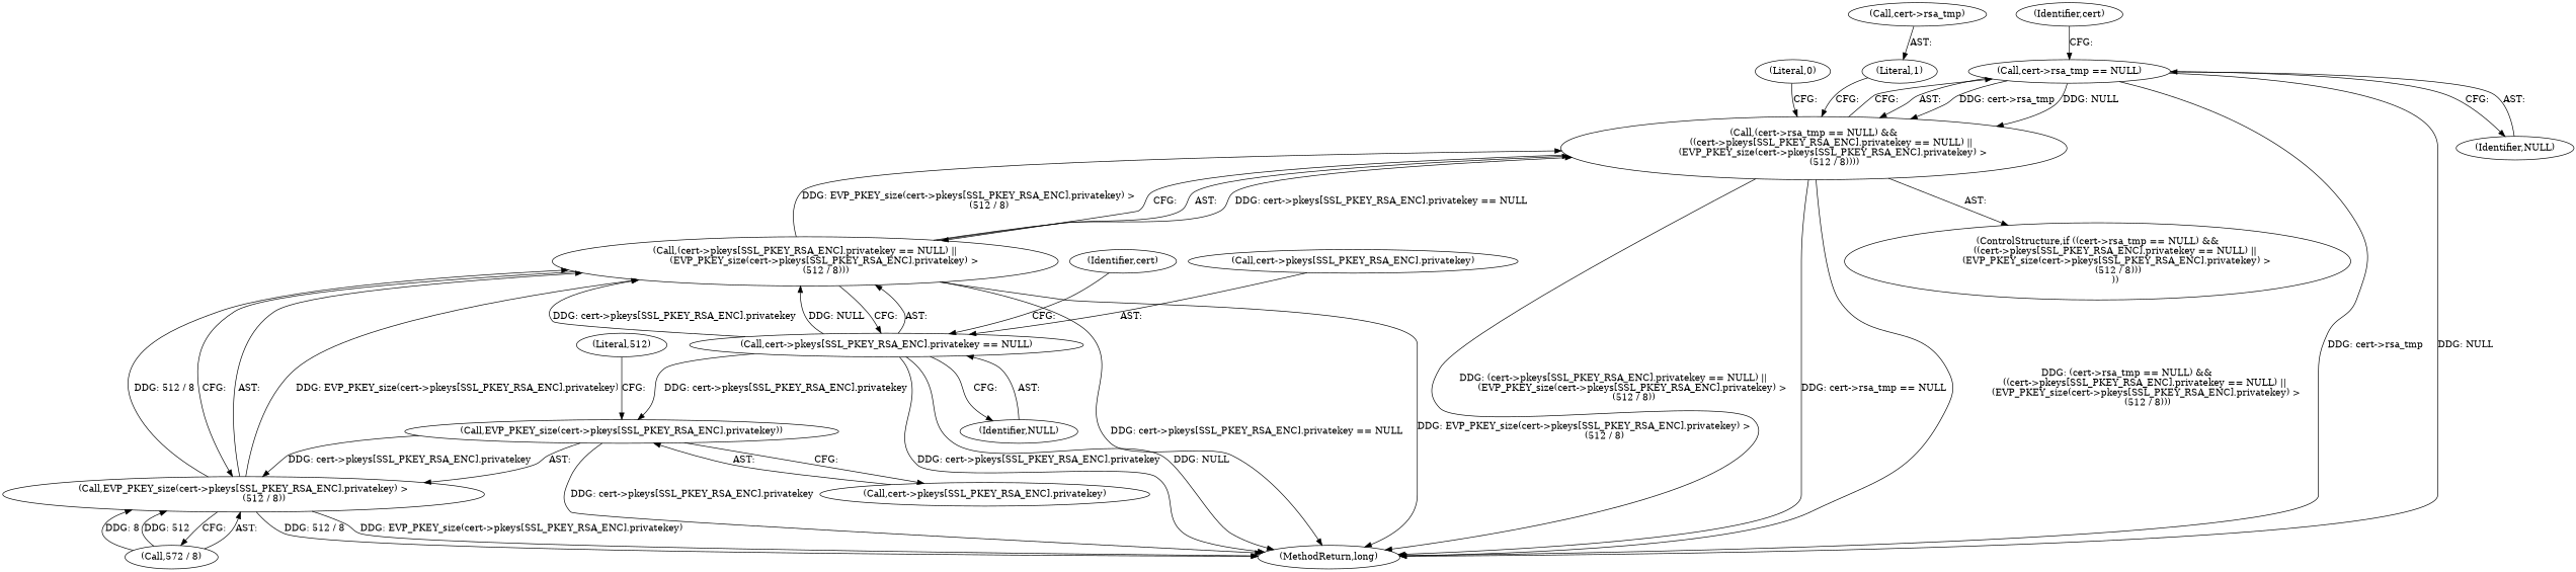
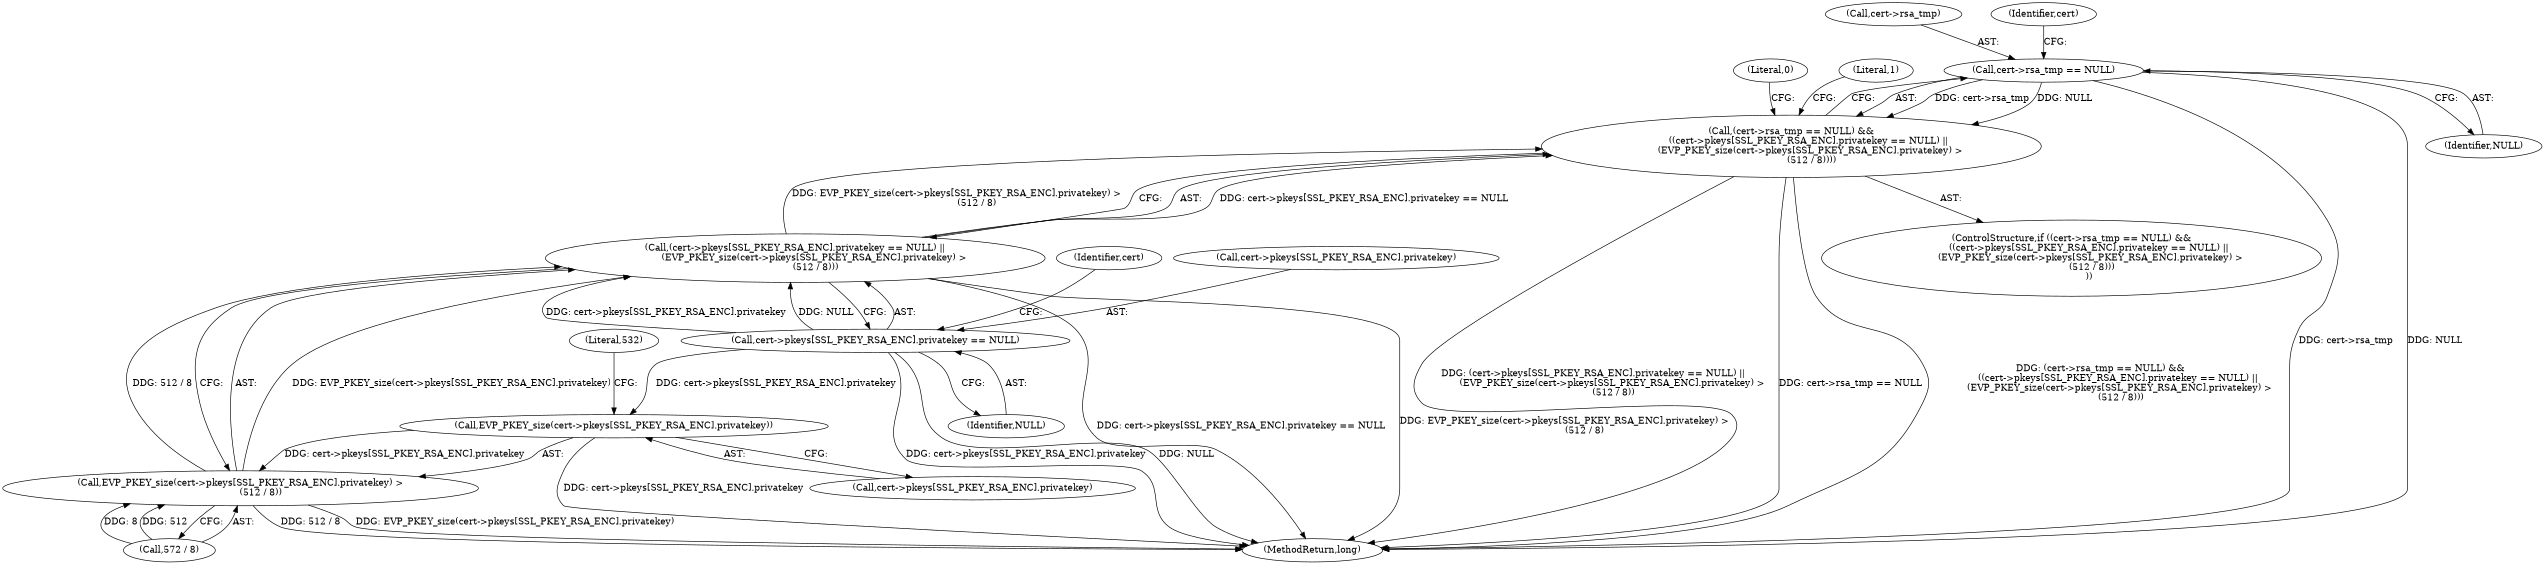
  digraph {
    n1 [label="(Call,cert->rsa_tmp == NULL)"]
    n2 [label="(Call,(cert->rsa_tmp == NULL) &&\n            ((cert->pkeys[SSL_PKEY_RSA_ENC].privatekey == NULL) ||\n             (EVP_PKEY_size(cert->pkeys[SSL_PKEY_RSA_ENC].privatekey) >\n              (512 / 8))))"]
    n3 [label="(MethodReturn,long)"]
    n4 [label="(Identifier,NULL)"]
    n5 [label="(Call,(cert->pkeys[SSL_PKEY_RSA_ENC].privatekey == NULL) ||\n             (EVP_PKEY_size(cert->pkeys[SSL_PKEY_RSA_ENC].privatekey) >\n              (512 / 8)))"]
    n6 [label="(ControlStructure,if ((cert->rsa_tmp == NULL) &&\n            ((cert->pkeys[SSL_PKEY_RSA_ENC].privatekey == NULL) ||\n             (EVP_PKEY_size(cert->pkeys[SSL_PKEY_RSA_ENC].privatekey) >\n              (512 / 8)))\n            ))"]
    n7 [label="(Call,cert->pkeys[SSL_PKEY_RSA_ENC].privatekey == NULL)"]
    n8 [label="(Call,EVP_PKEY_size(cert->pkeys[SSL_PKEY_RSA_ENC].privatekey))"]
    n9 [label="(Identifier,NULL)"]
    n10 [label="(Call,EVP_PKEY_size(cert->pkeys[SSL_PKEY_RSA_ENC].privatekey) >\n              (512 / 8))"]
    n11 [label="(Call,cert->pkeys[SSL_PKEY_RSA_ENC].privatekey)"]
    n12 [label="(Call,572 / 8)"]
    n13 [label="(Identifier,cert)"]
    n14 [label="(Call,cert->pkeys[SSL_PKEY_RSA_ENC].privatekey)"]
    n15 [label="(Literal,1)"]
    n16 [label="(Identifier,cert)"]
-   n17 [label="(Literal,512)"]
+   n17 [label="(Literal,532)"]
    n18 [label="(Call,cert->rsa_tmp)"]
    n19 [label="(Literal,0)"]
    n1 -> n2 [label="AST: "]
    n1 -> n2 [label="DDG: cert->rsa_tmp"]
    n1 -> n2 [label="DDG: NULL"]
    n1 -> n3 [label="DDG: cert->rsa_tmp"]
    n1 -> n3 [label="DDG: NULL"]
    n1 -> n4 [label="CFG: "]
    n2 -> n1 [label="CFG: "]
    n2 -> n3 [label="DDG: (cert->pkeys[SSL_PKEY_RSA_ENC].privatekey == NULL) ||\n             (EVP_PKEY_size(cert->pkeys[SSL_PKEY_RSA_ENC].privatekey) >\n              (512 / 8))"]
    n2 -> n3 [label="DDG: cert->rsa_tmp == NULL"]
    n2 -> n3 [label="DDG: (cert->rsa_tmp == NULL) &&\n            ((cert->pkeys[SSL_PKEY_RSA_ENC].privatekey == NULL) ||\n             (EVP_PKEY_size(cert->pkeys[SSL_PKEY_RSA_ENC].privatekey) >\n              (512 / 8)))"]
    n2 -> n5 [label="CFG: "]
    n2 -> n6 [label="AST: "]
    n4 -> n1 [label="AST: "]
    n5 -> n2 [label="AST: "]
    n5 -> n2 [label="DDG: cert->pkeys[SSL_PKEY_RSA_ENC].privatekey == NULL"]
    n5 -> n2 [label="DDG: EVP_PKEY_size(cert->pkeys[SSL_PKEY_RSA_ENC].privatekey) >\n              (512 / 8)"]
    n5 -> n3 [label="DDG: cert->pkeys[SSL_PKEY_RSA_ENC].privatekey == NULL"]
    n5 -> n3 [label="DDG: EVP_PKEY_size(cert->pkeys[SSL_PKEY_RSA_ENC].privatekey) >\n              (512 / 8)"]
    n5 -> n7 [label="CFG: "]
    n5 -> n10 [label="CFG: "]
    n7 -> n3 [label="DDG: cert->pkeys[SSL_PKEY_RSA_ENC].privatekey"]
    n7 -> n3 [label="DDG: NULL"]
    n7 -> n5 [label="AST: "]
    n7 -> n5 [label="DDG: cert->pkeys[SSL_PKEY_RSA_ENC].privatekey"]
    n7 -> n5 [label="DDG: NULL"]
    n7 -> n8 [label="DDG: cert->pkeys[SSL_PKEY_RSA_ENC].privatekey"]
    n7 -> n9 [label="CFG: "]
    n8 -> n3 [label="DDG: cert->pkeys[SSL_PKEY_RSA_ENC].privatekey"]
    n8 -> n10 [label="AST: "]
    n8 -> n10 [label="DDG: cert->pkeys[SSL_PKEY_RSA_ENC].privatekey"]
    n8 -> n11 [label="CFG: "]
    n9 -> n7 [label="AST: "]
    n10 -> n3 [label="DDG: 512 / 8"]
    n10 -> n3 [label="DDG: EVP_PKEY_size(cert->pkeys[SSL_PKEY_RSA_ENC].privatekey)"]
    n10 -> n5 [label="AST: "]
    n10 -> n5 [label="DDG: EVP_PKEY_size(cert->pkeys[SSL_PKEY_RSA_ENC].privatekey)"]
    n10 -> n5 [label="DDG: 512 / 8"]
    n10 -> n12 [label="CFG: "]
    n11 -> n8 [label="AST: "]
    n12 -> n10 [label="AST: "]
    n12 -> n10 [label="DDG: 512"]
    n12 -> n10 [label="DDG: 8"]
    n13 -> n1 [label="CFG: "]
    n14 -> n7 [label="AST: "]
    n15 -> n2 [label="CFG: "]
    n16 -> n7 [label="CFG: "]
    n17 -> n8 [label="CFG: "]
-   n18 -> n15 [label="AST: "]
+   n18 -> n1 [label="AST: "]
    n19 -> n2 [label="CFG: "]
  }
